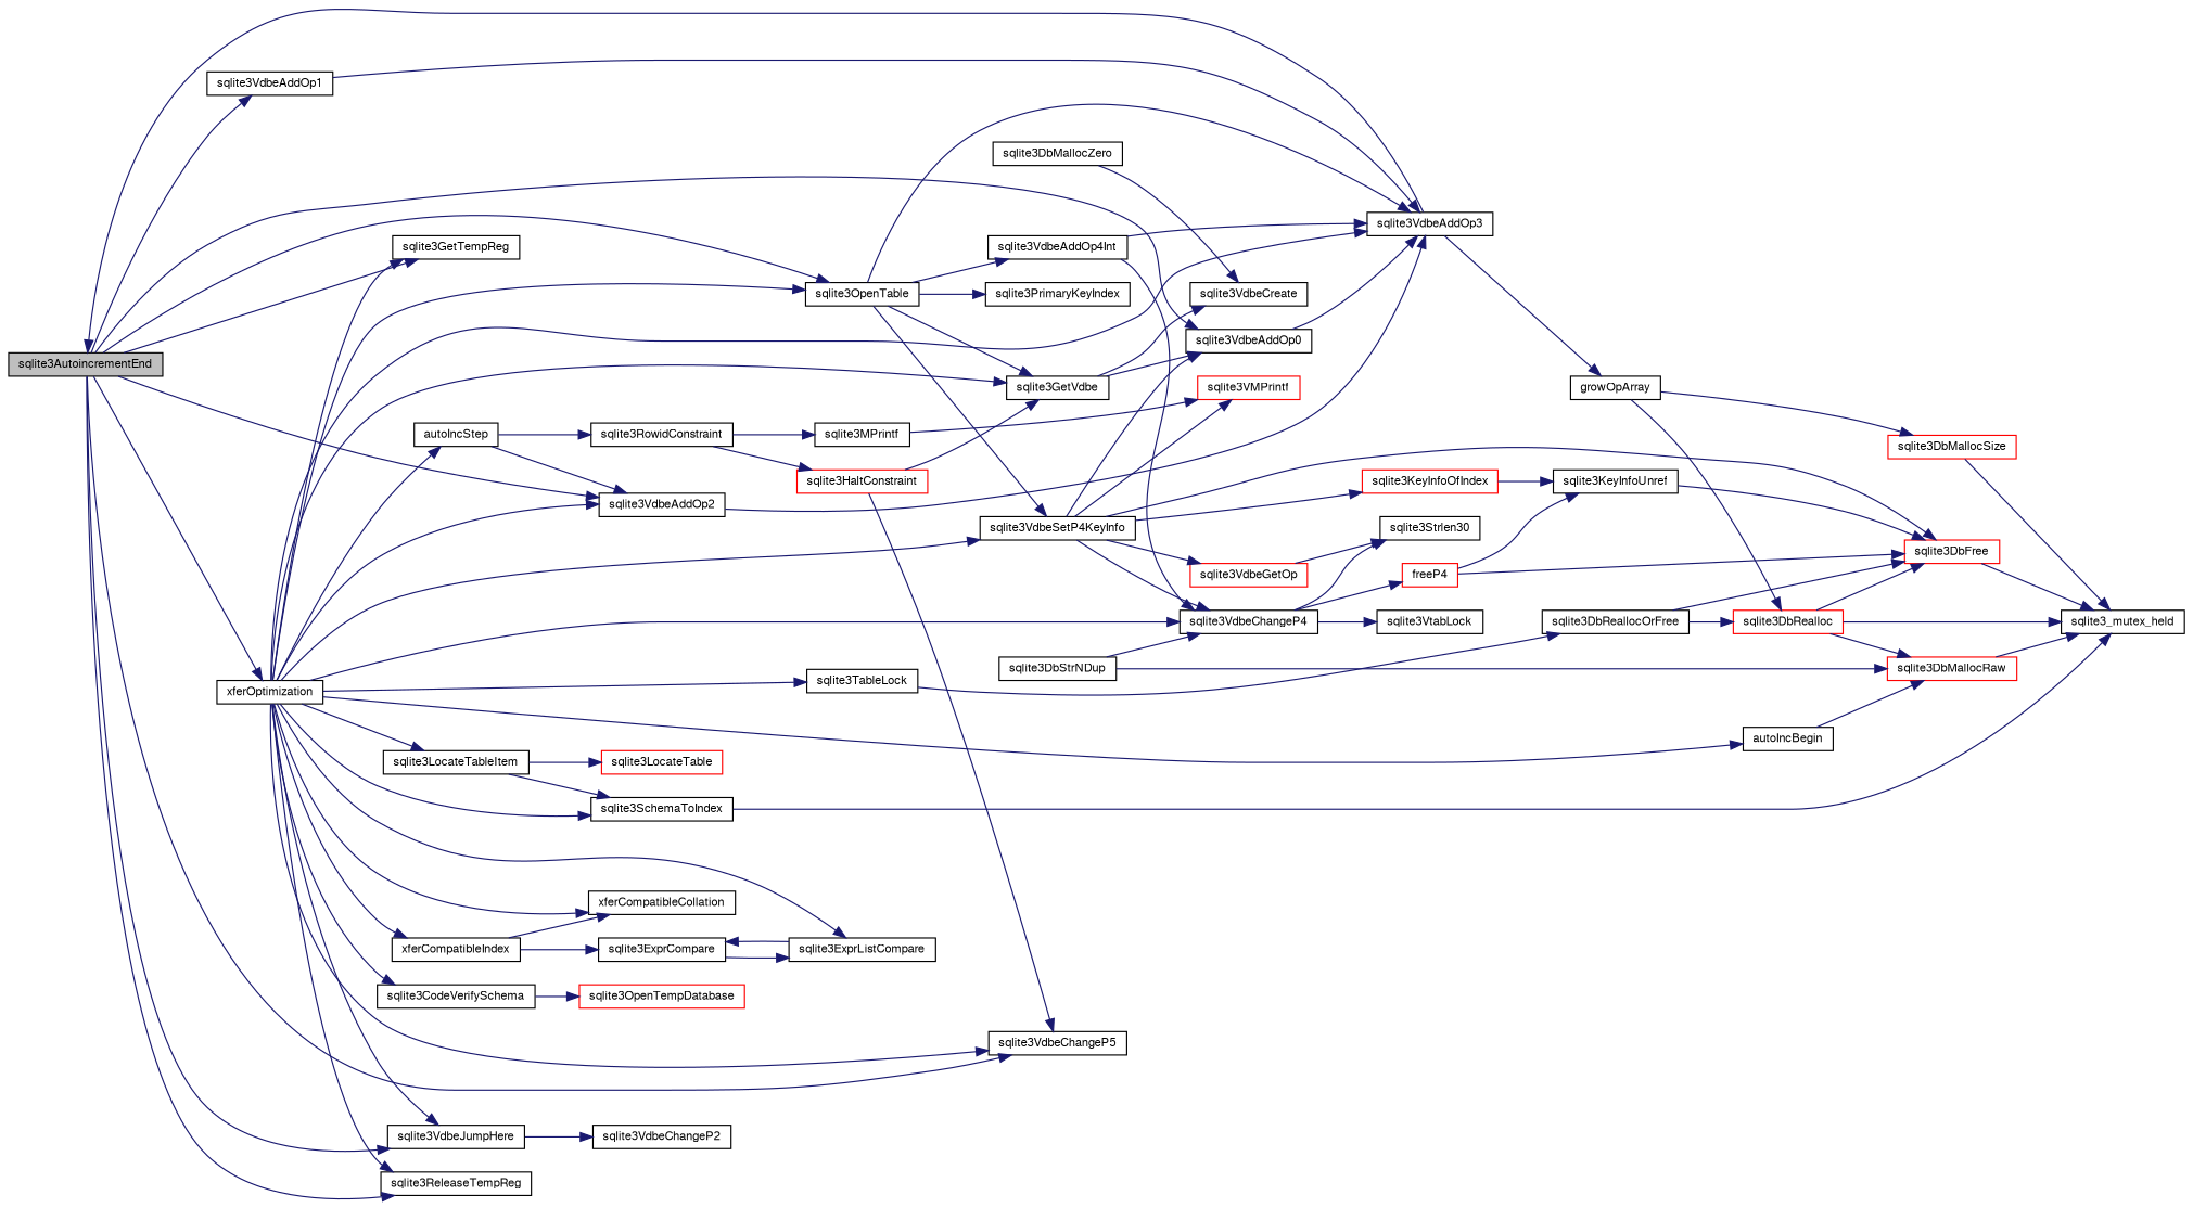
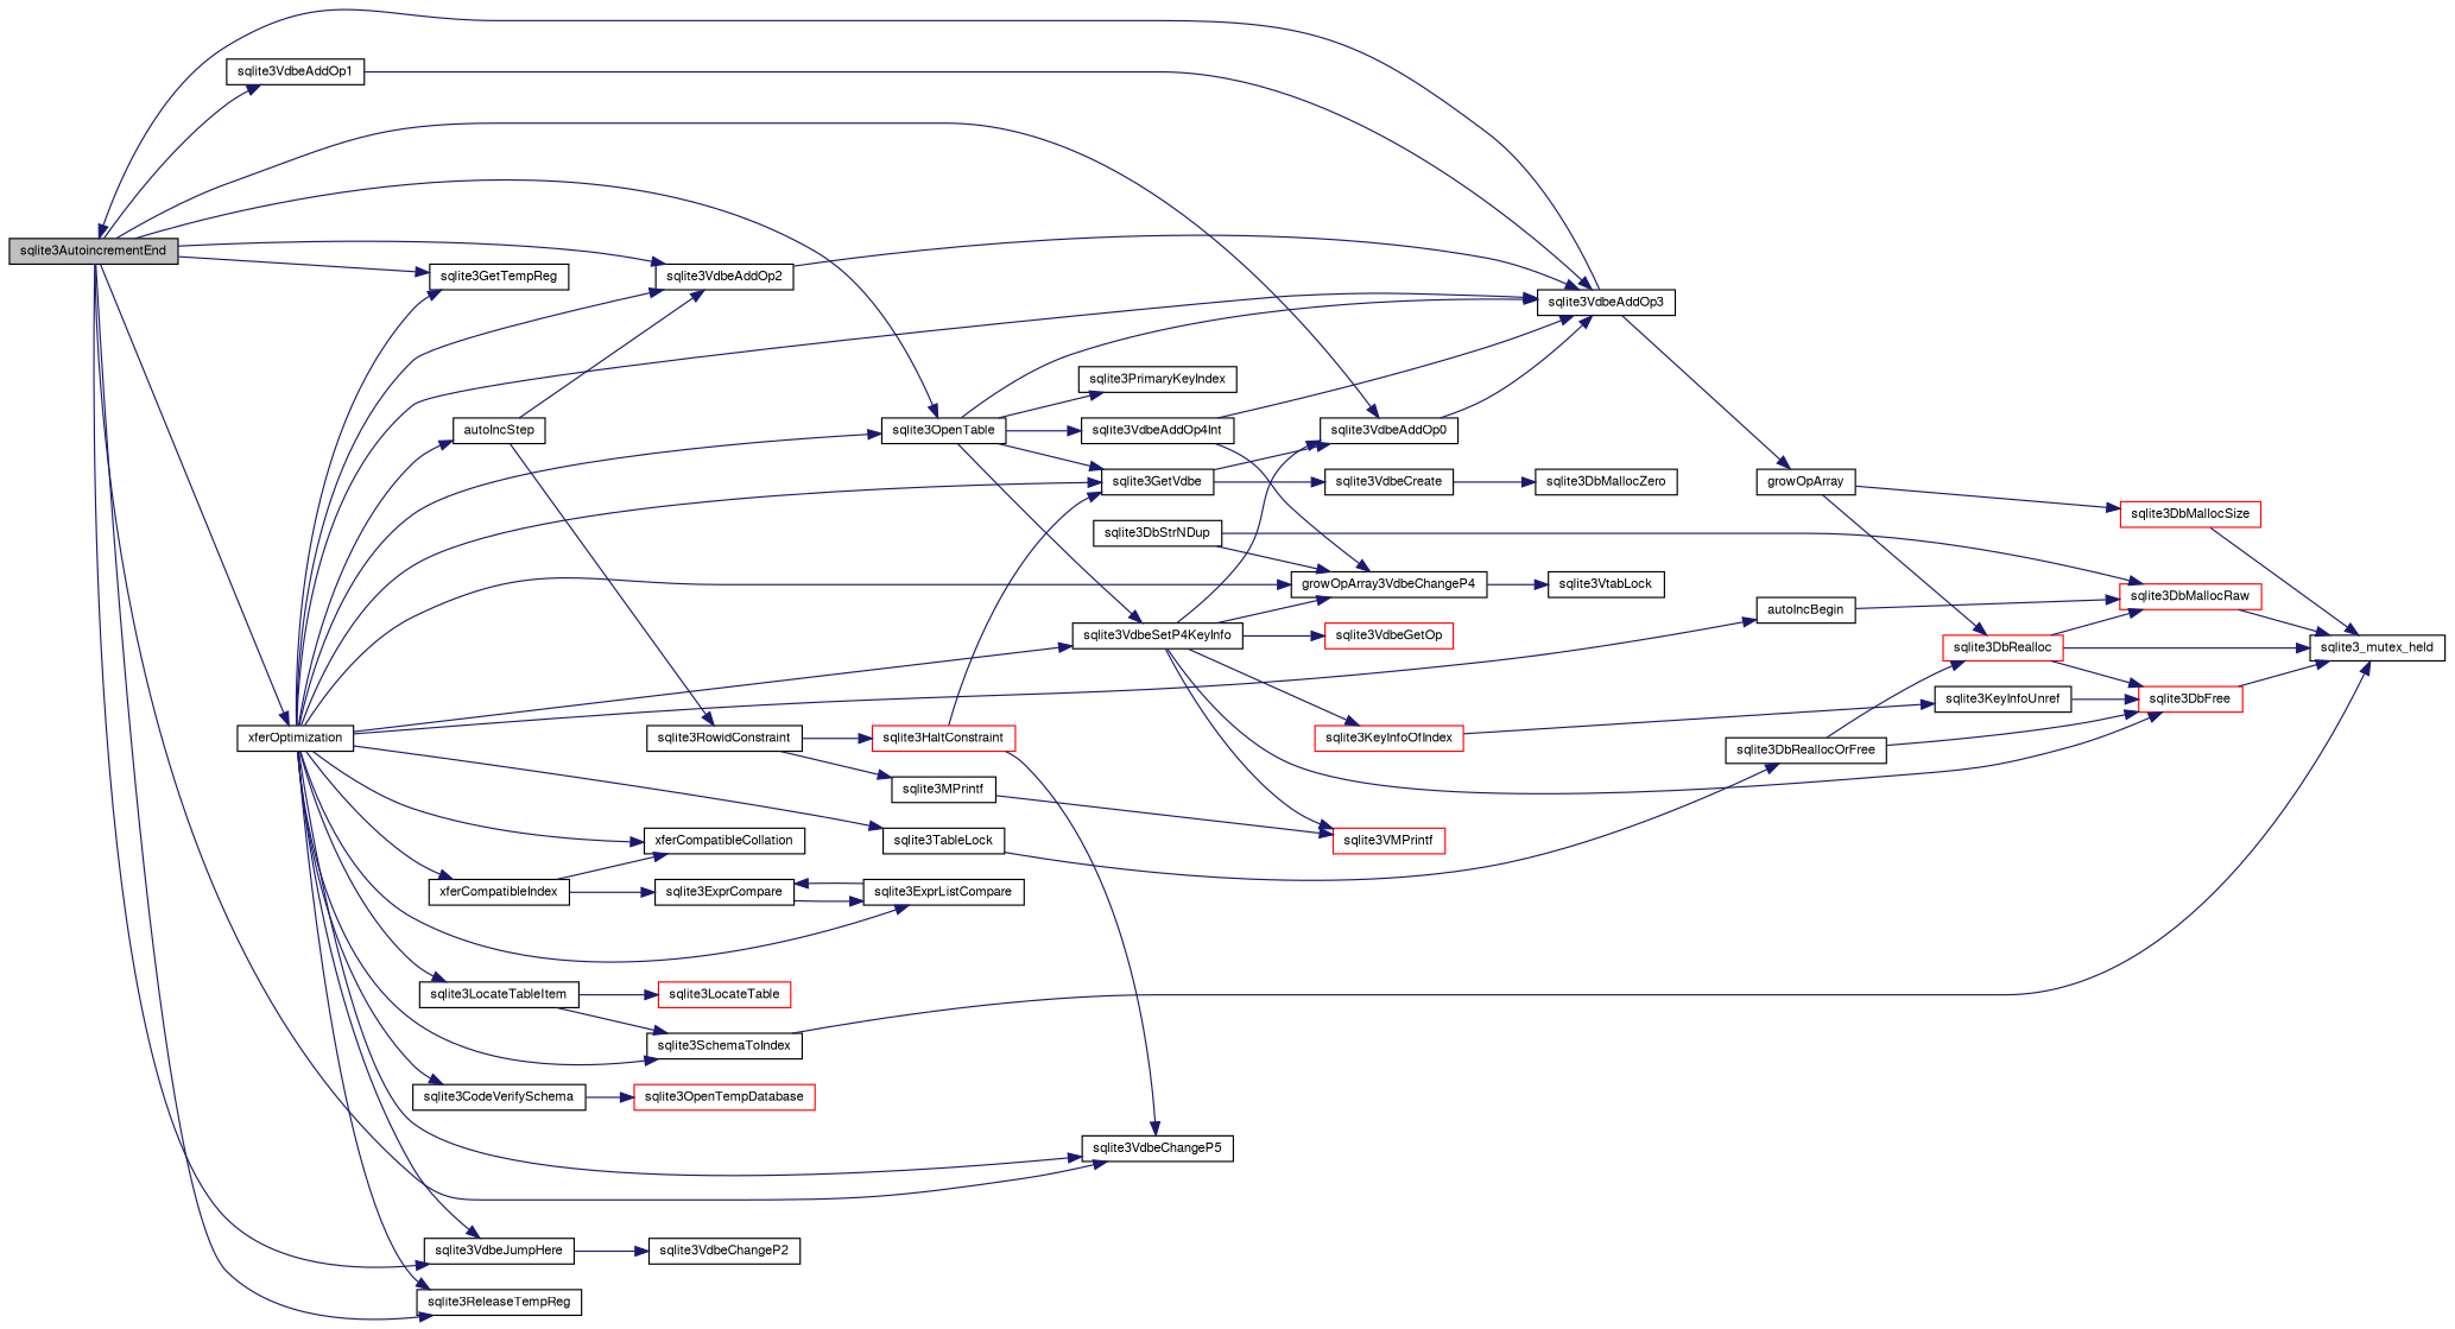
  digraph {
    rankdir=LR
    node [color=black fillcolor=white fontname=FreeSans fontsize=10 shape=record style=filled]
    edge [color=midnightblue fontname=FreeSans fontsize=10 labelfontname=FreeSans labelfontsize=10 style=solid]
    n1 [fillcolor=grey75 fontcolor=black height=0.2 label=sqlite3AutoincrementEnd width=0.4]
    n2 [height=0.2 label=sqlite3GetTempReg width=0.4]
    n3 [height=0.2 label=sqlite3OpenTable width=0.4]
    n4 [height=0.2 label=sqlite3VdbeAddOp0 width=0.4]
    n5 [height=0.2 label=sqlite3VdbeAddOp1 width=0.4]
    n6 [height=0.2 label=sqlite3VdbeAddOp2 width=0.4]
    n7 [height=0.2 label=sqlite3VdbeJumpHere width=0.4]
    n8 [height=0.2 label=sqlite3VdbeChangeP5 width=0.4]
    n9 [height=0.2 label=sqlite3ReleaseTempReg width=0.4]
    n10 [height=0.2 label=xferOptimization width=0.4]
    n11 [height=0.2 label=sqlite3VdbeAddOp3 width=0.4]
    n12 [height=0.2 label=sqlite3GetVdbe width=0.4]
    n13 [height=0.2 label=sqlite3VdbeAddOp4Int width=0.4]
    n14 [height=0.2 label=sqlite3PrimaryKeyIndex width=0.4]
    n15 [height=0.2 label=sqlite3VdbeSetP4KeyInfo width=0.4]
    n16 [height=0.2 label=growOpArray width=0.4]
    n17 [height=0.2 label=sqlite3VdbeChangeP2 width=0.4]
    n18 [height=0.2 label=sqlite3TableLock width=0.4]
-   n19 [height=0.2 label=sqlite3VdbeChangeP4 width=0.4]
+   n19 [height=0.2 label=growOpArray3VdbeChangeP4 width=0.4]
    n20 [height=0.2 label=sqlite3LocateTableItem width=0.4]
    n21 [height=0.2 label=sqlite3SchemaToIndex width=0.4]
    n22 [height=0.2 label=xferCompatibleCollation width=0.4]
    n23 [height=0.2 label=xferCompatibleIndex width=0.4]
    n24 [height=0.2 label=sqlite3ExprListCompare width=0.4]
    n25 [height=0.2 label=sqlite3CodeVerifySchema width=0.4]
    n26 [height=0.2 label=autoIncBegin width=0.4]
    n27 [height=0.2 label=autoIncStep width=0.4]
    n28 [height=0.2 label=sqlite3VdbeCreate width=0.4]
    n29 [height=0.2 label=sqlite3DbReallocOrFree width=0.4]
    n30 [color=red height=0.2 label=sqlite3DbFree width=0.4]
    n31 [color=red height=0.2 label=sqlite3KeyInfoOfIndex width=0.4]
    n32 [color=red height=0.2 label=sqlite3VMPrintf width=0.4]
    n33 [color=red height=0.2 label=sqlite3VdbeGetOp width=0.4]
    n34 [height=0.2 label=sqlite3DbMallocZero width=0.4]
    n35 [color=red height=0.2 label=sqlite3DbMallocRaw width=0.4]
    n36 [height=0.2 label=sqlite3_mutex_held width=0.4]
    n37 [color=red height=0.2 label=sqlite3DbRealloc width=0.4]
    n38 [color=red height=0.2 label=sqlite3DbMallocSize width=0.4]
-   n39 [color=red height=0.2 label=freeP4 width=0.4]
    n40 [height=0.2 label=sqlite3VtabLock width=0.4]
-   n41 [height=0.2 label=sqlite3Strlen30 width=0.4]
    n42 [height=0.2 label=sqlite3KeyInfoUnref width=0.4]
    n43 [height=0.2 label=sqlite3DbStrNDup width=0.4]
    n44 [color=red height=0.2 label=sqlite3LocateTable width=0.4]
    n45 [height=0.2 label=sqlite3ExprCompare width=0.4]
    n46 [color=red height=0.2 label=sqlite3OpenTempDatabase width=0.4]
    n47 [height=0.2 label=sqlite3RowidConstraint width=0.4]
    n48 [height=0.2 label=sqlite3MPrintf width=0.4]
    n49 [color=red height=0.2 label=sqlite3HaltConstraint width=0.4]
    n1 -> n2
    n1 -> n3
    n1 -> n4
    n1 -> n5
    n1 -> n6
    n1 -> n7
    n1 -> n8
    n1 -> n9
    n1 -> n10
    n3 -> n11
    n3 -> n12
    n3 -> n13
    n3 -> n14
    n3 -> n15
    n4 -> n11
    n5 -> n11
    n6 -> n11
    n7 -> n17
    n10 -> n2
    n10 -> n3
    n10 -> n6
    n10 -> n7
    n10 -> n8
    n10 -> n9
    n10 -> n11
    n10 -> n12
    n10 -> n15
    n10 -> n18
    n10 -> n19
    n10 -> n20
    n10 -> n21
    n10 -> n22
    n10 -> n23
    n10 -> n24
    n10 -> n25
    n10 -> n26
    n10 -> n27
    n11 -> n1
    n11 -> n16
    n12 -> n4
    n12 -> n28
    n13 -> n11
    n13 -> n19
    n15 -> n4
    n15 -> n19
    n15 -> n30
    n15 -> n31
    n15 -> n32
    n15 -> n33
    n16 -> n37
    n16 -> n38
    n18 -> n29
-   n19 -> n39
    n19 -> n40
-   n19 -> n41
    n20 -> n21
    n20 -> n44
    n21 -> n36
    n23 -> n22
    n23 -> n45
    n24 -> n45
    n25 -> n46
    n26 -> n35
    n27 -> n6
    n27 -> n47
-   n34 -> n28
+   n28 -> n34
    n29 -> n30
    n29 -> n37
    n30 -> n36
    n31 -> n42
-   n33 -> n41
    n35 -> n36
    n37 -> n30
    n37 -> n35
    n37 -> n36
    n38 -> n36
-   n39 -> n30
-   n39 -> n42
    n42 -> n30
    n43 -> n19
    n43 -> n35
    n45 -> n24
    n47 -> n48
    n47 -> n49
    n48 -> n32
    n49 -> n8
    n49 -> n12
  }
